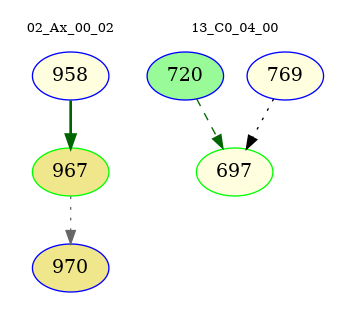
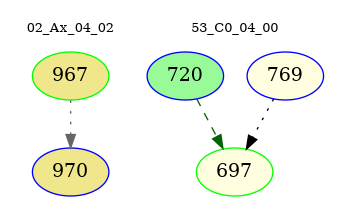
  digraph {
    node [color=blue fillcolor=lightyellow style=filled]
    edge [color=darkgreen style=dotted]
-   n1 [label=958]
    n2 [color=green fillcolor=khaki label=967]
    n3 [fillcolor=khaki label=970]
    n4 [label=769]
    n5 [color=green label=697]
    n6 [fillcolor=palegreen label=720]
    subgraph cluster_1 {
      color=white
      fontsize=10
-     label="02_Ax_00_02"
-     n1
+     label="02_Ax_04_02"
      n2
      n3
    }
    subgraph cluster_2 {
      color=white
      fontsize=10
-     label="13_C0_04_00"
+     label="53_C0_04_00"
      n4
      n5
      n6
    }
-   n1 -> n2 [style=bold]
    n2 -> n3 [color=gray40]
    n4 -> n5 [color=black]
    n6 -> n5 [style=dashed]
  }
